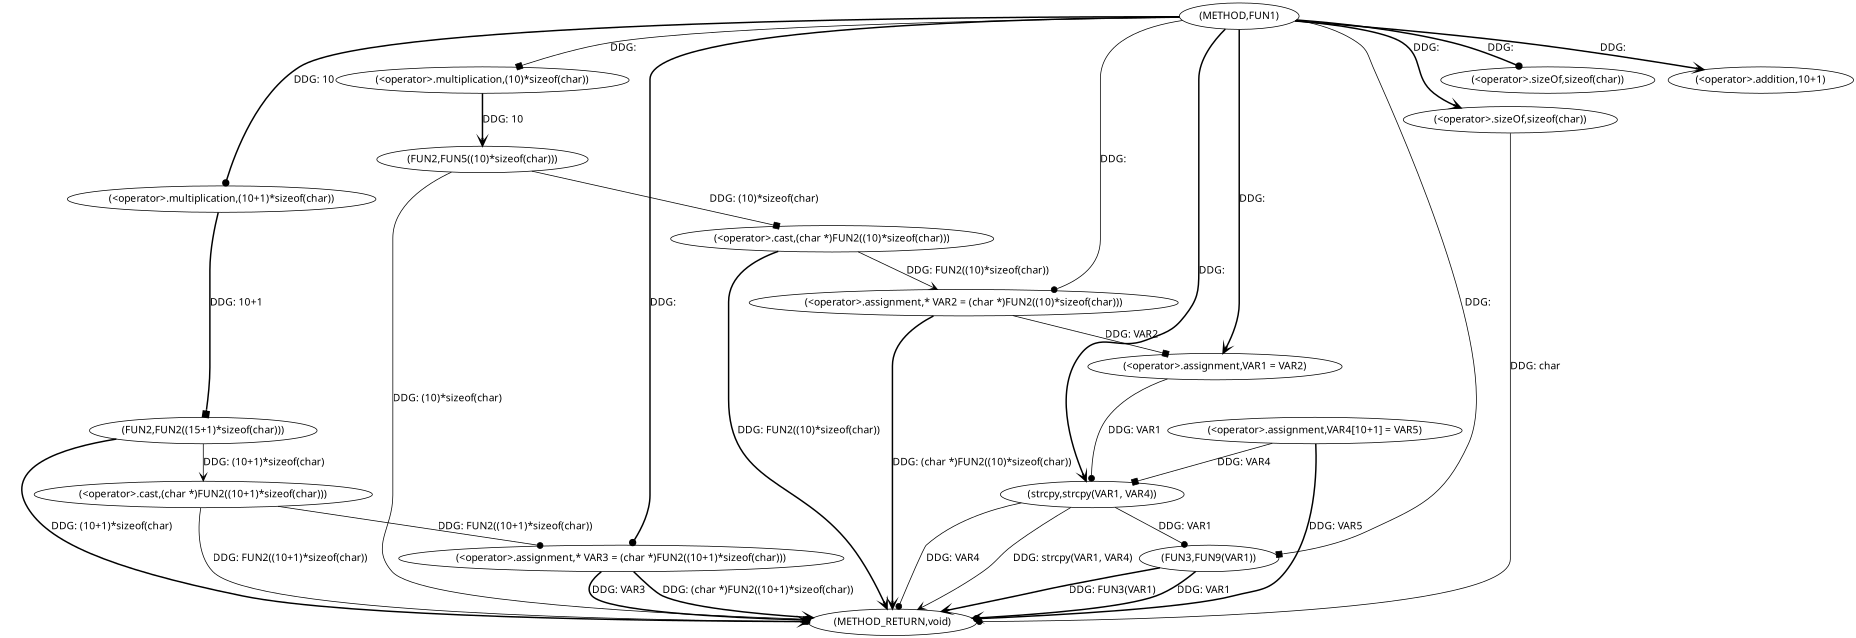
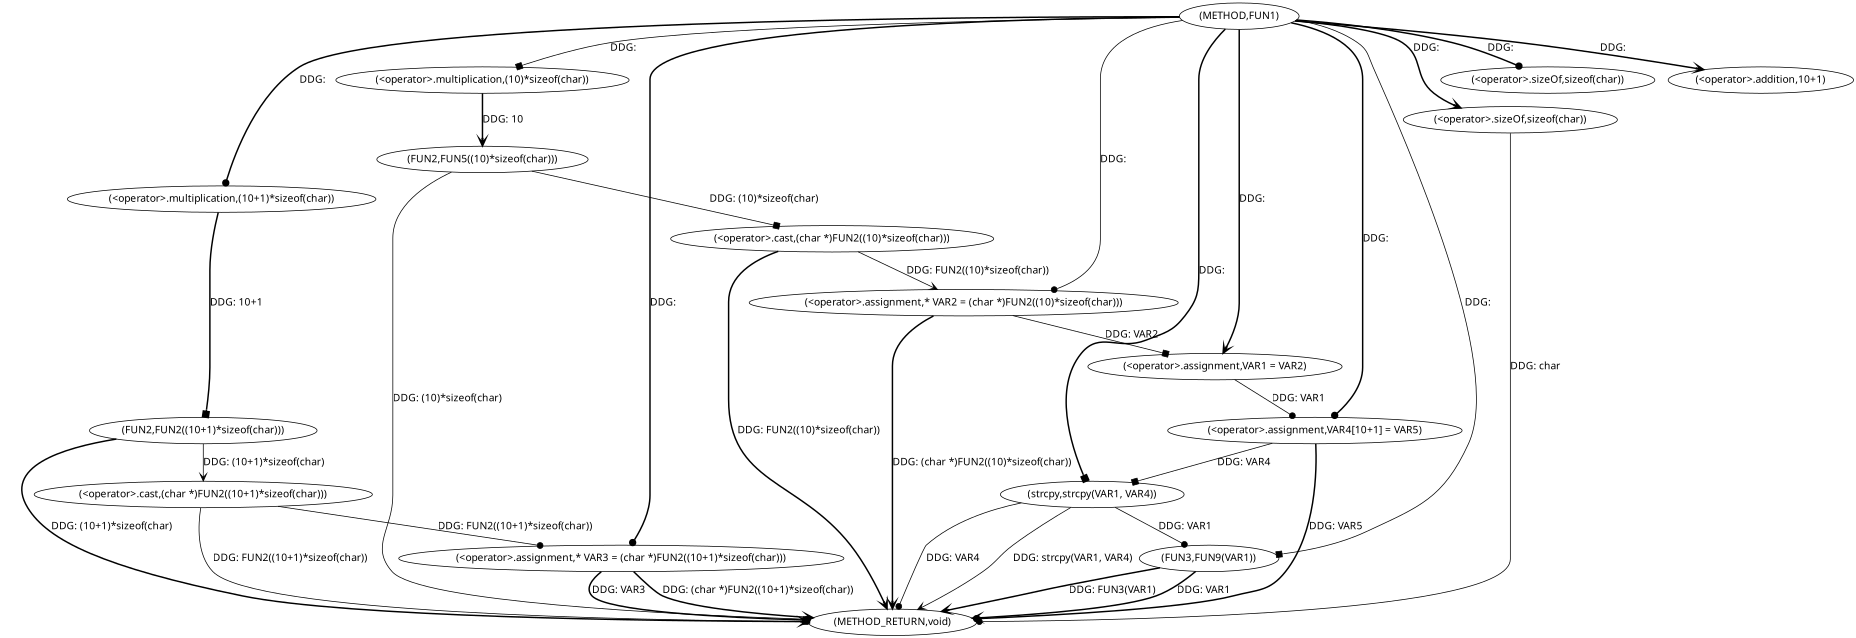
  digraph {
    fontname="Noto Sans"
    node [fontname="Noto Sans"]
    edge [arrowhead=vee fontname="Noto Sans" style=bold]
    n1 [label="(METHOD,FUN1)"]
    n2 [label="(<operator>.assignment,* VAR2 = (char *)FUN2((10)*sizeof(char)))"]
    n3 [label="(<operator>.multiplication,(10)*sizeof(char))"]
    n4 [label="(<operator>.sizeOf,sizeof(char))"]
    n5 [label="(<operator>.assignment,* VAR3 = (char *)FUN2((10+1)*sizeof(char)))"]
    n6 [label="(<operator>.multiplication,(10+1)*sizeof(char))"]
    n7 [label="(<operator>.addition,10+1)"]
    n8 [label="(<operator>.sizeOf,sizeof(char))"]
    n9 [label="(<operator>.assignment,VAR1 = VAR2)"]
    n10 [label="(<operator>.assignment,VAR4[10+1] = VAR5)"]
    n11 [label="(strcpy,strcpy(VAR1, VAR4))"]
    n12 [label="(FUN3,FUN9(VAR1))"]
    n13 [label="(METHOD_RETURN,void)"]
    n14 [label="(FUN2,FUN5((10)*sizeof(char)))"]
-   n15 [label="(FUN2,FUN2((15+1)*sizeof(char)))"]
+   n15 [label="(FUN2,FUN2((10+1)*sizeof(char)))"]
    n16 [label="(<operator>.cast,(char *)FUN2((10)*sizeof(char)))"]
    n17 [label="(<operator>.cast,(char *)FUN2((10+1)*sizeof(char)))"]
    n1 -> n2 [arrowhead=dot label="DDG: " style=solid]
    n1 -> n3 [arrowhead=box label="DDG: " style=solid]
    n1 -> n4 [arrowhead=dot label="DDG: "]
    n1 -> n5 [arrowhead=dot label="DDG: "]
-   n1 -> n6 [arrowhead=dot label="DDG: 10"]
+   n1 -> n6 [arrowhead=dot label="DDG: "]
    n1 -> n7 [label="DDG: "]
    n1 -> n8 [label="DDG: "]
    n1 -> n9 [label="DDG: "]
-   n1 -> n11 [label="DDG: "]
+   n1 -> n10 [arrowhead=dot label="DDG: "]
+   n1 -> n11 [arrowhead=box label="DDG: "]
    n1 -> n12 [arrowhead=box label="DDG: " style=solid]
    n2 -> n9 [arrowhead=box label="DDG: VAR2" style=solid]
    n2 -> n13 [label="DDG: (char *)FUN2((10)*sizeof(char))"]
    n3 -> n14 [label="DDG: 10"]
    n5 -> n13 [arrowhead=box label="DDG: VAR3"]
    n5 -> n13 [label="DDG: (char *)FUN2((10+1)*sizeof(char))"]
    n6 -> n15 [arrowhead=box label="DDG: 10+1"]
    n8 -> n13 [arrowhead=dot label="DDG: char" style=solid]
-   n9 -> n11 [arrowhead=dot label="DDG: VAR1" style=solid]
+   n9 -> n10 [arrowhead=dot label="DDG: VAR1" style=solid]
    n10 -> n11 [arrowhead=box label="DDG: VAR4" style=solid]
    n10 -> n13 [arrowhead=dot label="DDG: VAR5"]
    n11 -> n12 [arrowhead=dot label="DDG: VAR1" style=solid]
    n11 -> n13 [label="DDG: strcpy(VAR1, VAR4)" style=solid]
    n11 -> n13 [arrowhead=dot label="DDG: VAR4" style=solid]
    n12 -> n13 [label="DDG: FUN3(VAR1)"]
    n12 -> n13 [label="DDG: VAR1"]
    n14 -> n13 [arrowhead=dot label="DDG: (10)*sizeof(char)" style=solid]
    n14 -> n16 [arrowhead=box label="DDG: (10)*sizeof(char)" style=solid]
    n15 -> n13 [label="DDG: (10+1)*sizeof(char)"]
    n15 -> n17 [label="DDG: (10+1)*sizeof(char)" style=solid]
    n16 -> n2 [label="DDG: FUN2((10)*sizeof(char))" style=solid]
    n16 -> n13 [label="DDG: FUN2((10)*sizeof(char))"]
    n17 -> n5 [arrowhead=dot label="DDG: FUN2((10+1)*sizeof(char))" style=solid]
    n17 -> n13 [arrowhead=box label="DDG: FUN2((10+1)*sizeof(char))" style=solid]
  }
